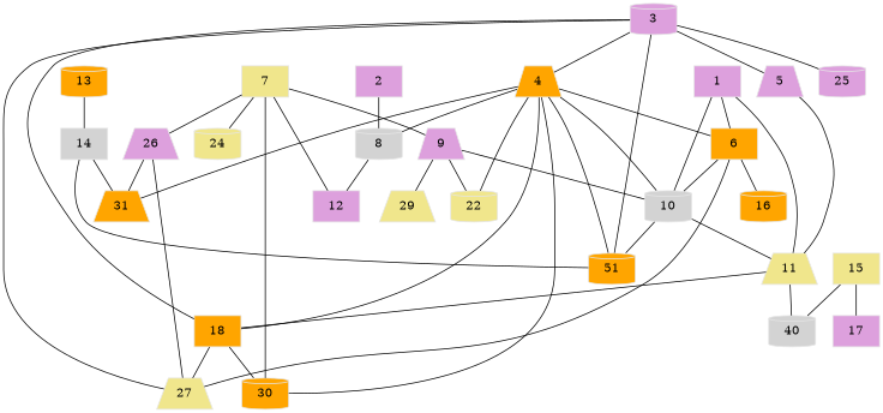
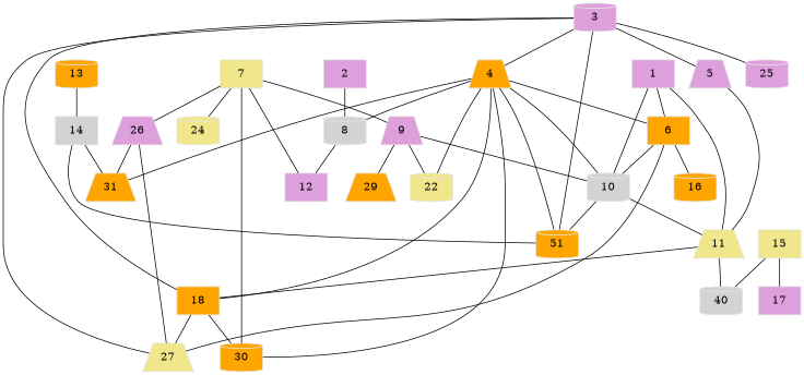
  graph {
    node [color=gray90 fillcolor=plum shape=cylinder style=filled]
    edge [weight=1.0]
    1 [shape=box]
    6 [fillcolor=orange shape=box]
    10 [fillcolor=lightgrey]
    11 [fillcolor=khaki shape=trapezium]
    27 [fillcolor=khaki shape=trapezium]
    16 [fillcolor=orange]
    n7 [fillcolor=orange label=51]
    18 [fillcolor=orange shape=box]
    n9 [fillcolor=lightgrey label=40]
    2 [shape=box]
    8 [fillcolor=lightgrey]
    12 [shape=box]
    4 [fillcolor=orange shape=trapezium]
    3
    5 [shape=trapezium]
    25
    22 [fillcolor=khaki]
    30 [fillcolor=orange]
    31 [fillcolor=orange shape=trapezium]
    7 [fillcolor=khaki shape=box]
    9 [shape=trapezium]
    24 [fillcolor=khaki]
    26 [shape=trapezium]
-   29 [fillcolor=khaki shape=trapezium]
+   29 [fillcolor=orange shape=trapezium]
    13 [fillcolor=orange]
    14 [fillcolor=lightgrey shape=box]
    15 [fillcolor=khaki shape=box]
    17 [shape=box]
    1 -- 6 [weight=2.0]
    1 -- 10
    1 -- 11
    6 -- 10
    6 -- 27
    6 -- 16
    10 -- 11
    10 -- n7
    11 -- 18
    11 -- n9
    18 -- 27
    18 -- 30
    2 -- 8
    8 -- 12
    4 -- 6 [weight=2.0]
    4 -- 10
    4 -- n7
    4 -- 18
    4 -- 8 [weight=2.0]
    4 -- 22
    4 -- 30
    4 -- 31 [weight=2.0]
    3 -- 27
    3 -- n7
    3 -- 18
    3 -- 4
    3 -- 5 [weight=2.0]
    3 -- 25
    5 -- 11
    7 -- 12
    7 -- 30
    7 -- 9
    7 -- 24
    7 -- 26
    9 -- 10
    9 -- 22
    9 -- 29
    26 -- 27
    26 -- 31
    13 -- 14
    14 -- n7
    14 -- 31
    15 -- n9
    15 -- 17
  }
